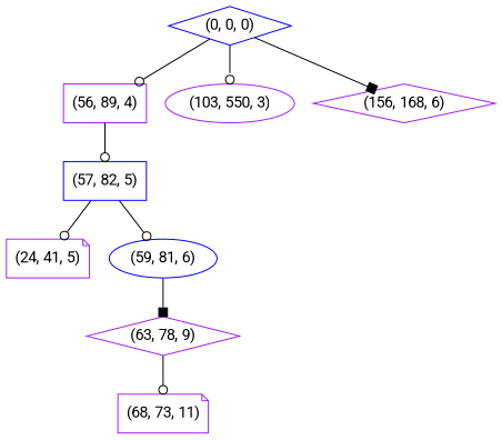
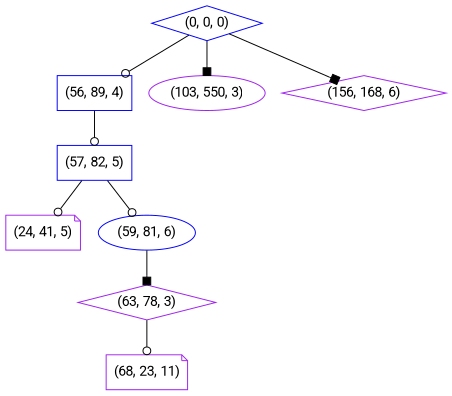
  digraph {
    fontname=Roboto
    node [color=purple fontname=Roboto shape=diamond]
    edge [arrowhead=odot fontname=Roboto]
    "(0, 0, 0)" [color=blue]
-   "(56, 89, 4)" [shape=box]
+   "(56, 89, 4)" [color=blue shape=box]
    n3 [label="(103, 550, 3)" shape=ellipse]
    n4 [label="(156, 168, 6)"]
    "(24, 41, 5)" [shape=note]
    "(57, 82, 5)" [color=blue shape=box]
    "(59, 81, 6)" [color=blue shape=ellipse]
-   "(63, 78, 9)"
-   "(68, 73, 11)" [shape=note]
+   "(63, 78, 9)" [label="(63, 78, 3)"]
+   "(68, 73, 11)" [shape=note label="(68, 23, 11)"]
    "(0, 0, 0)" -> "(56, 89, 4)"
-   "(0, 0, 0)" -> n3
+   "(0, 0, 0)" -> n3 [arrowhead=box]
    "(0, 0, 0)" -> n4 [arrowhead=box]
    "(56, 89, 4)" -> "(57, 82, 5)"
    "(57, 82, 5)" -> "(24, 41, 5)"
    "(57, 82, 5)" -> "(59, 81, 6)"
    "(59, 81, 6)" -> "(63, 78, 9)" [arrowhead=box]
    "(63, 78, 9)" -> "(68, 73, 11)"
  }
